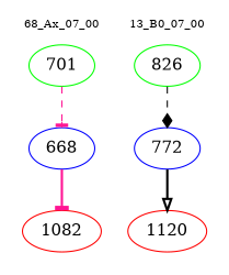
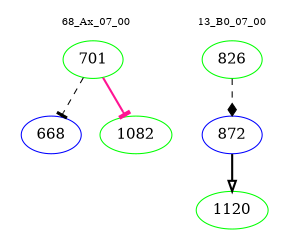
  digraph {
    node [color=green]
    edge [arrowhead=tee color=deeppink style=dashed]
    n1 [label=701]
    n2 [color=blue label=668]
-   n3 [color=red label=1082]
+   n3 [label=1082]
    n4 [label=826]
-   n5 [color=blue label=772]
-   n6 [color=red label=1120]
+   n5 [color=blue label=872]
+   n6 [label=1120]
    subgraph cluster_1 {
      color=white
      fontsize=10
      label="68_Ax_07_00"
      n1
      n2
      n3
    }
    subgraph cluster_2 {
      color=white
      fontsize=10
      label="13_B0_07_00"
      n4
      n5
      n6
    }
-   n1 -> n2
-   n2 -> n3 [style=bold]
+   n1 -> n2 [color=black]
+   n1 -> n3 [style=bold]
    n4 -> n5 [arrowhead=diamond color=black]
    n5 -> n6 [arrowhead=onormal color=black style=bold]
  }
